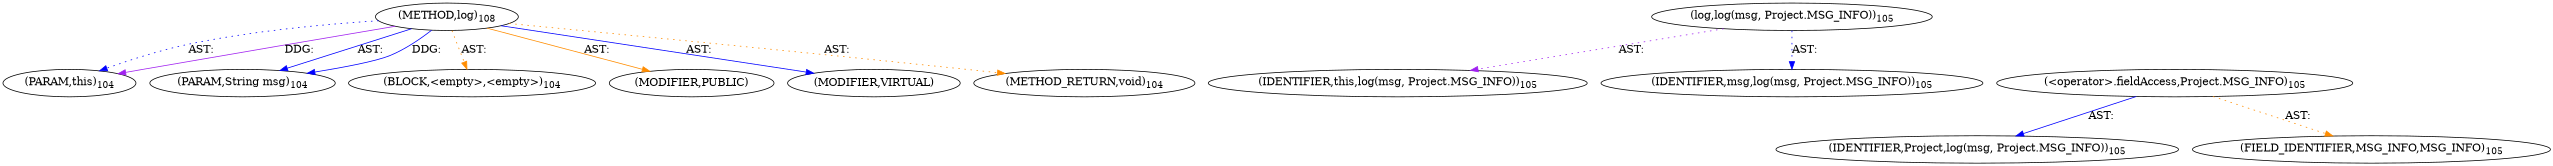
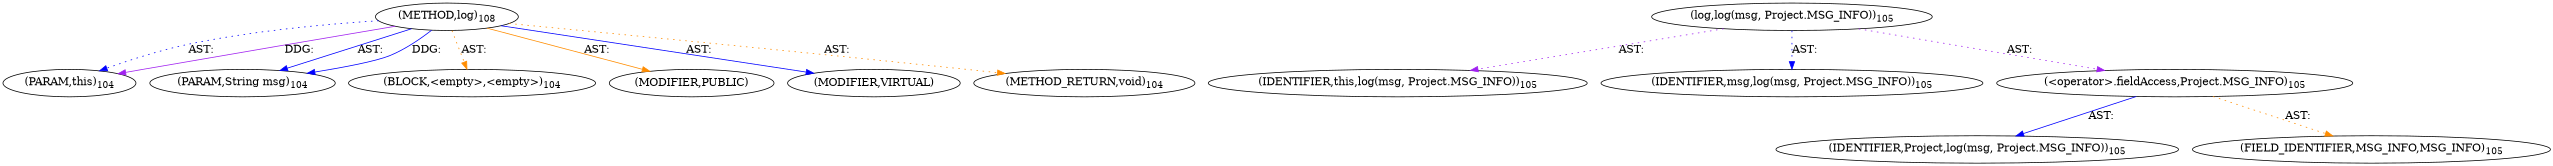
  digraph {
    edge [color=blue style=dotted]
    n1 [label=<(METHOD,log)<SUB>108</SUB>>]
    n2 [label=<(PARAM,this)<SUB>104</SUB>>]
    n3 [label=<(PARAM,String msg)<SUB>104</SUB>>]
    n4 [label=<(BLOCK,&lt;empty&gt;,&lt;empty&gt;)<SUB>104</SUB>>]
    n5 [label=<(MODIFIER,PUBLIC)>]
    n6 [label=<(MODIFIER,VIRTUAL)>]
    n7 [label=<(METHOD_RETURN,void)<SUB>104</SUB>>]
    n8 [label=<(log,log(msg, Project.MSG_INFO))<SUB>105</SUB>>]
    n9 [label=<(IDENTIFIER,this,log(msg, Project.MSG_INFO))<SUB>105</SUB>>]
    n10 [label=<(IDENTIFIER,msg,log(msg, Project.MSG_INFO))<SUB>105</SUB>>]
    n11 [label=<(&lt;operator&gt;.fieldAccess,Project.MSG_INFO)<SUB>105</SUB>>]
    n12 [label=<(IDENTIFIER,Project,log(msg, Project.MSG_INFO))<SUB>105</SUB>>]
    n13 [label=<(FIELD_IDENTIFIER,MSG_INFO,MSG_INFO)<SUB>105</SUB>>]
    n1 -> n2 [label="AST: "]
    n1 -> n2 [color=purple label="DDG: " style=solid]
    n1 -> n3 [label="AST: " style=solid]
    n1 -> n3 [label="DDG: " style=solid]
    n1 -> n4 [color=darkorange label="AST: "]
    n1 -> n5 [color=darkorange label="AST: " style=solid]
    n1 -> n6 [label="AST: " style=solid]
    n1 -> n7 [color=darkorange label="AST: "]
    n8 -> n9 [color=purple label="AST: "]
    n8 -> n10 [label="AST: "]
+   n8 -> n11 [color=purple label="AST: "]
    n11 -> n12 [label="AST: " style=solid]
    n11 -> n13 [color=darkorange label="AST: "]
  }
